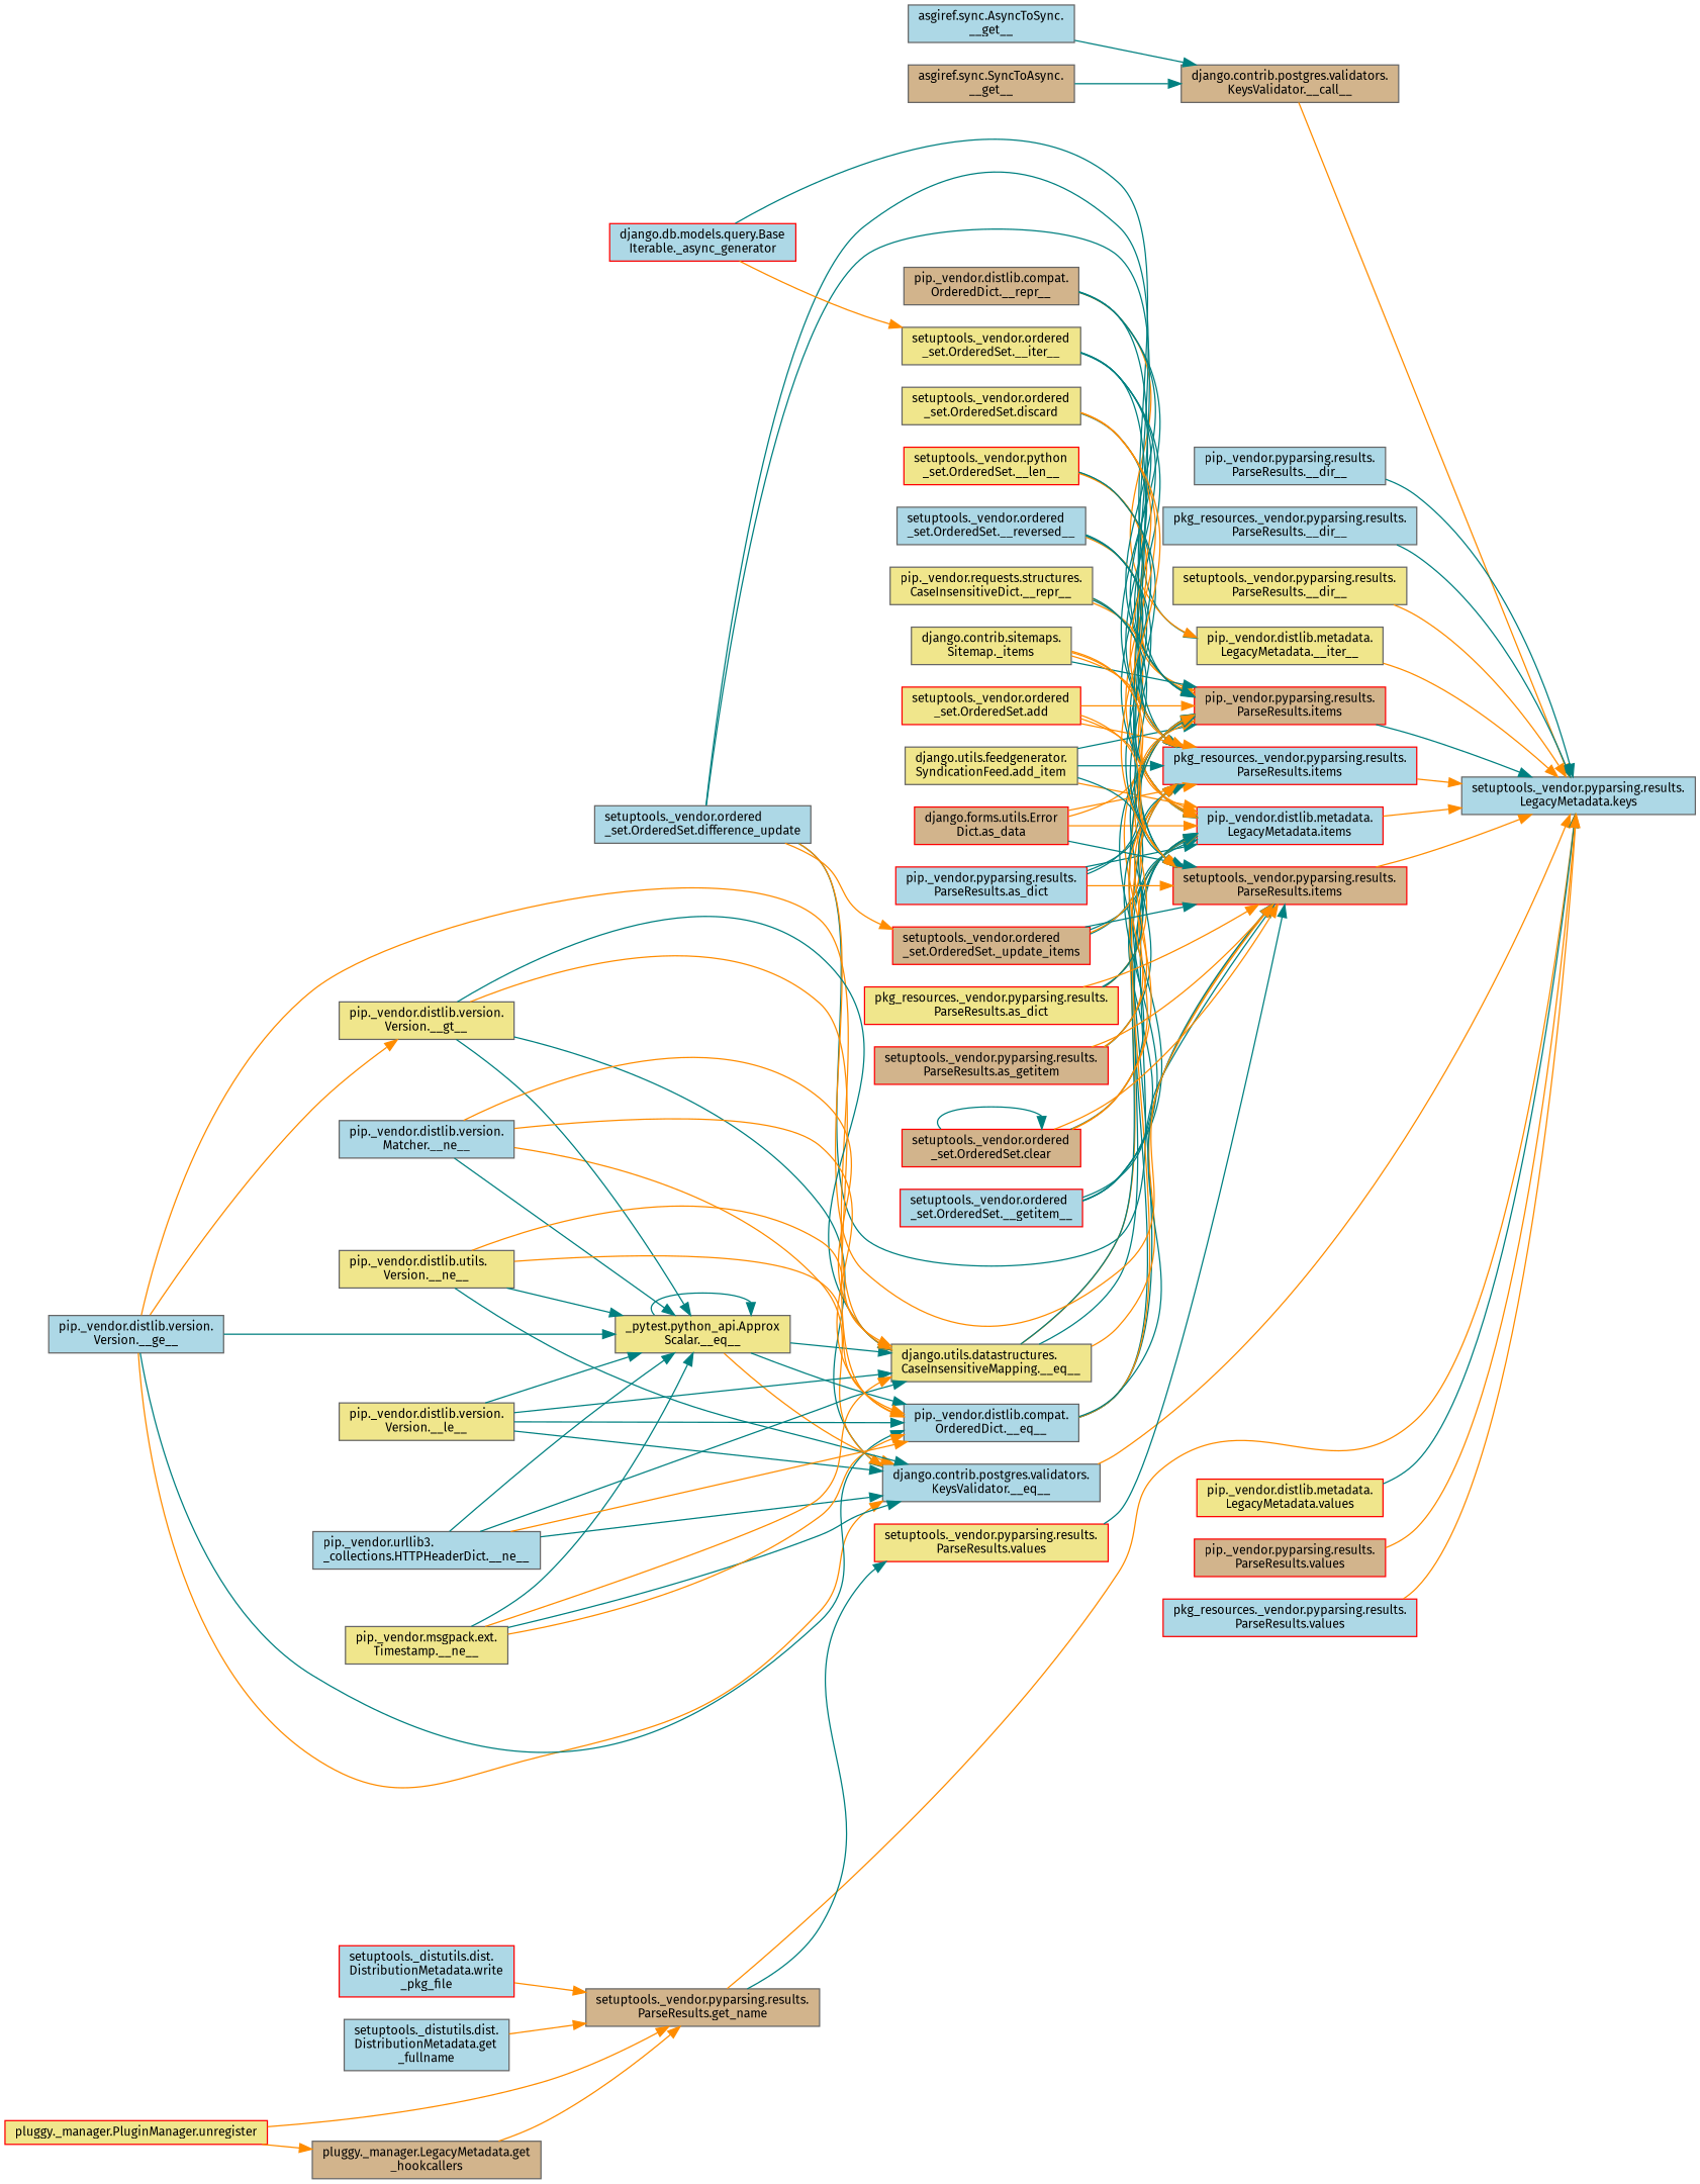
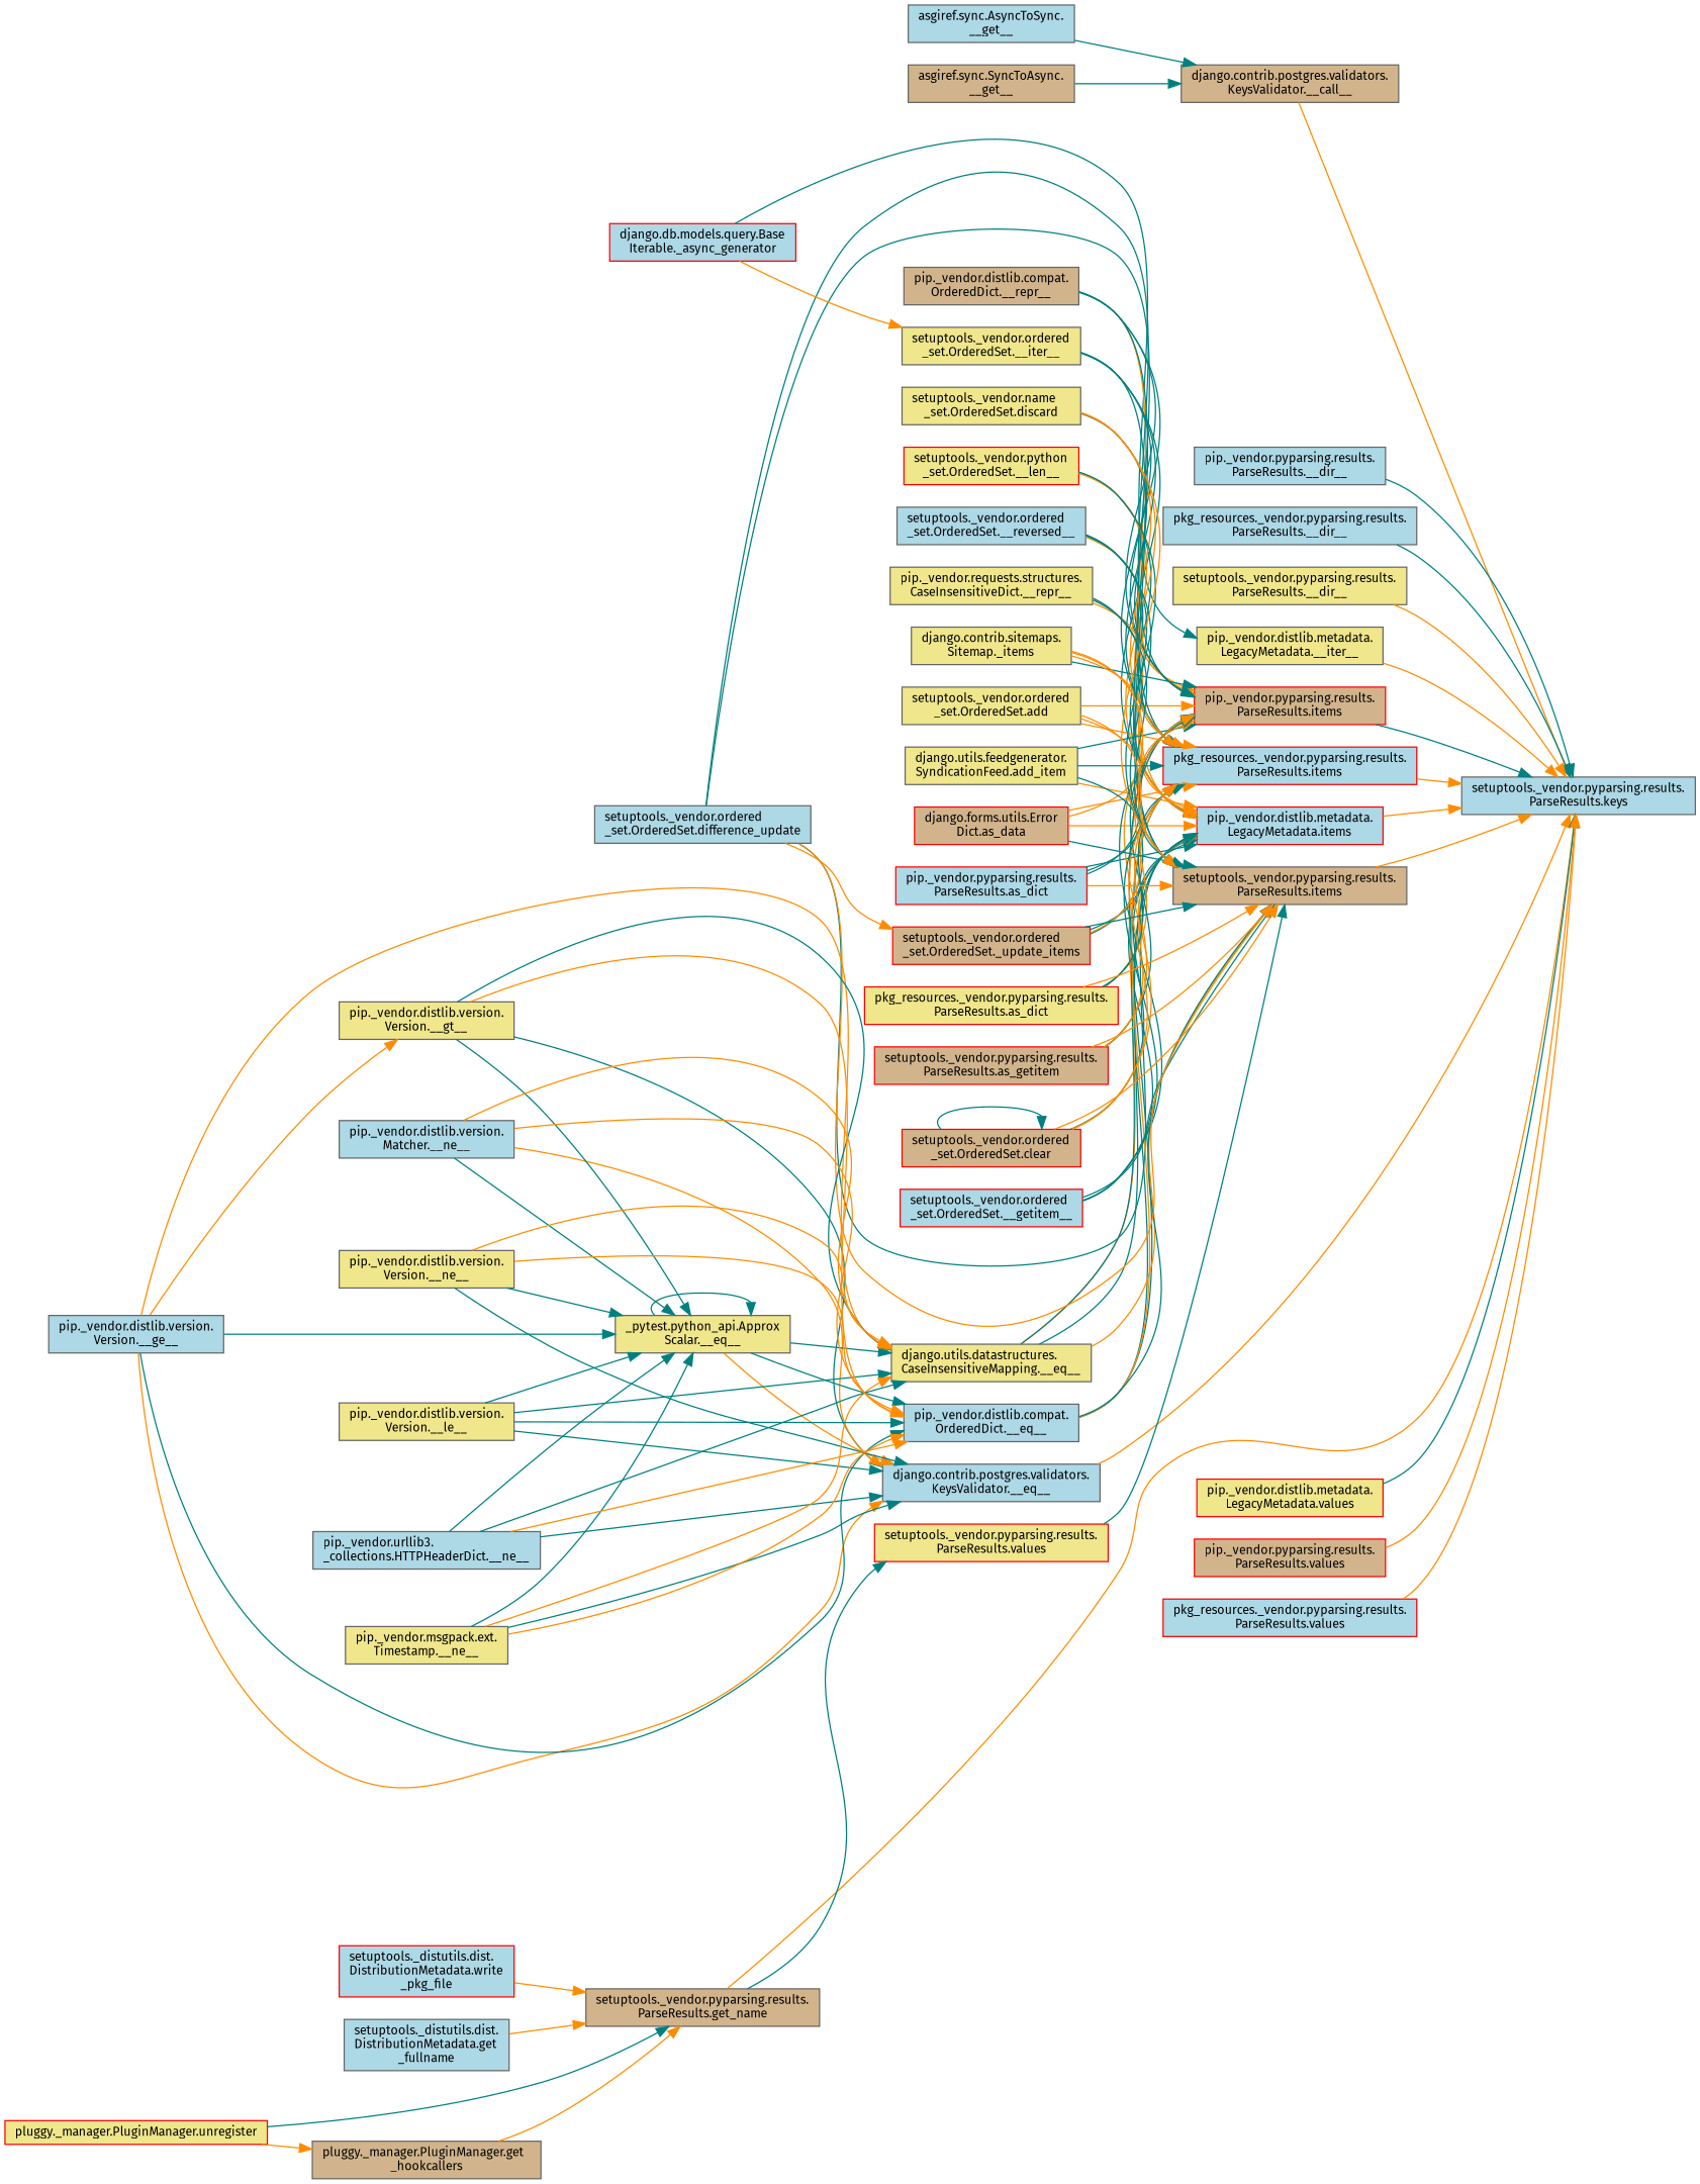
  digraph {
    fontname="Fira Sans"
    rankdir=RL
    node [color=grey40 fillcolor=lightblue fontname="Fira Sans" fontsize=10 shape=box style=filled]
    edge [color=teal dir=back fontname="Fira Sans" fontsize=10 labelfontname=Helvetica labelfontsize=10 style=solid]
-   n1 [color=gray40 fontcolor=black height=0.2 label="setuptools._vendor.pyparsing.results.\lLegacyMetadata.keys" width=0.4]
+   n1 [color=gray40 fontcolor=black height=0.2 label="setuptools._vendor.pyparsing.results.\lParseResults.keys" width=0.4]
    n2 [fillcolor=tan height=0.2 label="django.contrib.postgres.validators.\lKeysValidator.__call__" width=0.4]
    n3 [height=0.2 label="pip._vendor.pyparsing.results.\lParseResults.__dir__" width=0.4]
    n4 [height=0.2 label="pkg_resources._vendor.pyparsing.results.\lParseResults.__dir__" width=0.4]
    n5 [fillcolor=khaki height=0.2 label="setuptools._vendor.pyparsing.results.\lParseResults.__dir__" width=0.4]
    n6 [height=0.2 label="django.contrib.postgres.validators.\lKeysValidator.__eq__" width=0.4]
    n7 [fillcolor=khaki height=0.2 label="pip._vendor.distlib.metadata.\lLegacyMetadata.__iter__" width=0.4]
    n8 [fillcolor=tan height=0.2 label="setuptools._vendor.pyparsing.results.\lParseResults.get_name" width=0.4]
    n9 [color=red height=0.2 label="pip._vendor.distlib.metadata.\lLegacyMetadata.items" width=0.4]
    n10 [color=red fillcolor=tan height=0.2 label="pip._vendor.pyparsing.results.\lParseResults.items" width=0.4]
    n11 [color=red height=0.2 label="pkg_resources._vendor.pyparsing.results.\lParseResults.items" width=0.4]
-   n12 [color=red fillcolor=tan height=0.2 label="setuptools._vendor.pyparsing.results.\lParseResults.items" width=0.4]
+   n12 [fillcolor=tan height=0.2 label="setuptools._vendor.pyparsing.results.\lParseResults.items" width=0.4]
    n13 [color=red fillcolor=khaki height=0.2 label="pip._vendor.distlib.metadata.\lLegacyMetadata.values" width=0.4]
    n14 [color=red fillcolor=tan height=0.2 label="pip._vendor.pyparsing.results.\lParseResults.values" width=0.4]
    n15 [color=red height=0.2 label="pkg_resources._vendor.pyparsing.results.\lParseResults.values" width=0.4]
    n16 [height=0.2 label="asgiref.sync.AsyncToSync.\l__get__" width=0.4]
    n17 [fillcolor=tan height=0.2 label="asgiref.sync.SyncToAsync.\l__get__" width=0.4]
    n18 [fillcolor=khaki height=0.2 label="_pytest.python_api.Approx\lScalar.__eq__" width=0.4]
    n19 [height=0.2 label="pip._vendor.distlib.version.\lVersion.__ge__" width=0.4]
    n20 [fillcolor=khaki height=0.2 label="pip._vendor.distlib.version.\lVersion.__gt__" width=0.4]
    n21 [fillcolor=khaki height=0.2 label="pip._vendor.distlib.version.\lVersion.__le__" width=0.4]
    n22 [height=0.2 label="pip._vendor.distlib.version.\lMatcher.__ne__" width=0.4]
-   n23 [fillcolor=khaki height=0.2 label="pip._vendor.distlib.utils.\lVersion.__ne__" width=0.4]
+   n23 [fillcolor=khaki height=0.2 label="pip._vendor.distlib.version.\lVersion.__ne__" width=0.4]
    n24 [fillcolor=khaki height=0.2 label="pip._vendor.msgpack.ext.\lTimestamp.__ne__" width=0.4]
    n25 [height=0.2 label="pip._vendor.urllib3.\l_collections.HTTPHeaderDict.__ne__" width=0.4]
    n26 [color=red height=0.2 label="django.db.models.query.Base\lIterable._async_generator" width=0.4]
    n27 [height=0.2 label="setuptools._distutils.dist.\lDistributionMetadata.get\l_fullname" width=0.4]
-   n28 [fillcolor=tan height=0.2 label="pluggy._manager.LegacyMetadata.get\l_hookcallers" width=0.4]
+   n28 [fillcolor=tan height=0.2 label="pluggy._manager.PluginManager.get\l_hookcallers" width=0.4]
    n29 [color=red fillcolor=khaki height=0.2 label="pluggy._manager.PluginManager.unregister" width=0.4]
    n30 [color=red height=0.2 label="setuptools._distutils.dist.\lDistributionMetadata.write\l_pkg_file" width=0.4]
    n31 [fillcolor=khaki height=0.2 label="django.utils.datastructures.\lCaseInsensitiveMapping.__eq__" width=0.4]
    n32 [height=0.2 label="pip._vendor.distlib.compat.\lOrderedDict.__eq__" width=0.4]
    n33 [color=red height=0.2 label="setuptools._vendor.ordered\l_set.OrderedSet.__getitem__" width=0.4]
    n34 [fillcolor=khaki height=0.2 label="setuptools._vendor.ordered\l_set.OrderedSet.__iter__" width=0.4]
    n35 [color=red fillcolor=khaki height=0.2 label="setuptools._vendor.python\l_set.OrderedSet.__len__" width=0.4]
    n36 [fillcolor=tan height=0.2 label="pip._vendor.distlib.compat.\lOrderedDict.__repr__" width=0.4]
    n37 [fillcolor=khaki height=0.2 label="pip._vendor.requests.structures.\lCaseInsensitiveDict.__repr__" width=0.4]
    n38 [height=0.2 label="setuptools._vendor.ordered\l_set.OrderedSet.__reversed__" width=0.4]
    n39 [fillcolor=khaki height=0.2 label="django.contrib.sitemaps.\lSitemap._items" width=0.4]
    n40 [color=red fillcolor=tan height=0.2 label="setuptools._vendor.ordered\l_set.OrderedSet._update_items" width=0.4]
    n41 [height=0.2 label="setuptools._vendor.ordered\l_set.OrderedSet.difference_update" width=0.4]
-   n42 [color=red fillcolor=khaki height=0.2 label="setuptools._vendor.ordered\l_set.OrderedSet.add" width=0.4]
+   n42 [fillcolor=khaki height=0.2 label="setuptools._vendor.ordered\l_set.OrderedSet.add" width=0.4]
    n43 [fillcolor=khaki height=0.2 label="django.utils.feedgenerator.\lSyndicationFeed.add_item" width=0.4]
    n44 [color=red fillcolor=tan height=0.2 label="django.forms.utils.Error\lDict.as_data" width=0.4]
    n45 [color=red height=0.2 label="pip._vendor.pyparsing.results.\lParseResults.as_dict" width=0.4]
    n46 [color=red fillcolor=khaki height=0.2 label="pkg_resources._vendor.pyparsing.results.\lParseResults.as_dict" width=0.4]
    n47 [color=red fillcolor=tan height=0.2 label="setuptools._vendor.pyparsing.results.\lParseResults.as_getitem" width=0.4]
    n48 [color=red fillcolor=tan height=0.2 label="setuptools._vendor.ordered\l_set.OrderedSet.clear" width=0.4]
-   n49 [fillcolor=khaki height=0.2 label="setuptools._vendor.ordered\l_set.OrderedSet.discard" width=0.4]
+   n49 [fillcolor=khaki height=0.2 label="setuptools._vendor.name\l_set.OrderedSet.discard" width=0.4]
    n50 [color=red fillcolor=khaki height=0.2 label="setuptools._vendor.pyparsing.results.\lParseResults.values" width=0.4]
    n1 -> n2 [color=darkorange]
    n1 -> n3
    n1 -> n4
    n1 -> n5 [color=darkorange]
    n1 -> n6 [color=darkorange]
    n1 -> n7 [color=darkorange]
    n1 -> n8 [color=darkorange]
    n1 -> n9 [color=darkorange]
    n1 -> n10
    n1 -> n11 [color=darkorange]
    n1 -> n12 [color=darkorange]
    n1 -> n13
    n1 -> n14 [color=darkorange]
    n1 -> n15 [color=darkorange]
    n2 -> n16
    n2 -> n17
    n6 -> n18 [color=darkorange]
    n6 -> n19 [color=darkorange]
    n6 -> n20
    n6 -> n21
    n6 -> n22 [color=darkorange]
    n6 -> n23
    n6 -> n24
    n6 -> n25
    n7 -> n26
    n8 -> n27 [color=darkorange]
    n8 -> n28 [color=darkorange]
-   n8 -> n29 [color=darkorange]
+   n8 -> n29
    n8 -> n30 [color=darkorange]
    n9 -> n31
    n9 -> n32
    n9 -> n33
    n9 -> n34
    n9 -> n35
-   n7 -> n36 [color=darkorange]
+   n9 -> n36 [color=darkorange]
    n9 -> n37 [color=darkorange]
    n9 -> n38
    n9 -> n39 [color=darkorange]
    n9 -> n40
    n9 -> n41
    n9 -> n42 [color=darkorange]
    n9 -> n43 [color=darkorange]
    n9 -> n44 [color=darkorange]
    n9 -> n45
    n9 -> n46
    n9 -> n47 [color=darkorange]
    n9 -> n48
    n9 -> n49 [color=darkorange]
    n10 -> n31 [color=darkorange]
    n10 -> n32
    n10 -> n33
    n10 -> n34
    n10 -> n35 [color=darkorange]
    n10 -> n36
    n10 -> n37 [color=darkorange]
    n10 -> n38 [color=darkorange]
    n10 -> n39
    n10 -> n40
    n10 -> n41
    n10 -> n42 [color=darkorange]
    n10 -> n43
    n10 -> n44 [color=darkorange]
    n10 -> n45
    n10 -> n46 [color=darkorange]
    n10 -> n47
    n10 -> n48 [color=darkorange]
    n10 -> n49
    n11 -> n31
    n11 -> n32 [color=darkorange]
    n11 -> n33
    n11 -> n34
    n11 -> n35 [color=darkorange]
    n11 -> n36
    n11 -> n37
    n11 -> n38
    n11 -> n39 [color=darkorange]
    n11 -> n40 [color=darkorange]
    n11 -> n41
    n11 -> n42 [color=darkorange]
    n11 -> n43
    n11 -> n44 [color=darkorange]
    n11 -> n45
    n11 -> n46
    n11 -> n47 [color=darkorange]
    n11 -> n48 [color=darkorange]
    n11 -> n49 [color=darkorange]
    n12 -> n31 [color=darkorange]
    n12 -> n32
    n12 -> n33
    n12 -> n34
    n12 -> n35
    n12 -> n36
    n12 -> n37
    n12 -> n38
    n12 -> n39 [color=darkorange]
    n12 -> n40
    n12 -> n41 [color=darkorange]
    n12 -> n42 [color=darkorange]
    n12 -> n43
    n12 -> n44
    n12 -> n45 [color=darkorange]
    n12 -> n46 [color=darkorange]
    n12 -> n47 [color=darkorange]
    n12 -> n48 [color=darkorange]
    n12 -> n49 [color=darkorange]
    n12 -> n50
    n18 -> n18
    n18 -> n19
    n18 -> n20
    n18 -> n21
    n18 -> n22
    n18 -> n23
    n18 -> n24
    n18 -> n25
    n20 -> n19 [color=darkorange]
    n28 -> n29 [color=darkorange]
    n31 -> n18
    n31 -> n19 [color=darkorange]
    n31 -> n20
    n31 -> n21
    n31 -> n22 [color=darkorange]
    n31 -> n23 [color=darkorange]
    n31 -> n24 [color=darkorange]
    n31 -> n25
    n32 -> n18
    n32 -> n19
    n32 -> n20 [color=darkorange]
    n32 -> n21
    n32 -> n22 [color=darkorange]
    n32 -> n23 [color=darkorange]
    n32 -> n24 [color=darkorange]
    n32 -> n25 [color=darkorange]
    n34 -> n26 [color=darkorange]
    n40 -> n41 [color=darkorange]
    n48 -> n48
    n50 -> n8
  }
